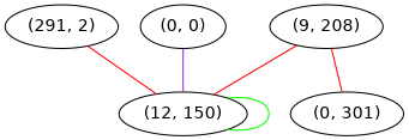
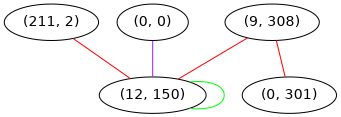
  graph {
    fontname="DejaVu Sans"
    node [fontname="DejaVu Sans"]
    edge [color=red fontname="DejaVu Sans" weight=1]
-   "(291, 2)"
+   "(291, 2)" [label="(211, 2)"]
    "(12, 150)"
    "(0, 0)"
-   "(9, 208)"
+   "(9, 208)" [label="(9, 308)"]
    n5 [label="(0, 301)"]
    "(291, 2)" -- "(12, 150)"
    "(12, 150)" -- "(12, 150)" [color=green weight=2]
    "(0, 0)" -- "(12, 150)" [color=purple weight=4]
    "(9, 208)" -- "(12, 150)"
    "(9, 208)" -- n5
  }
